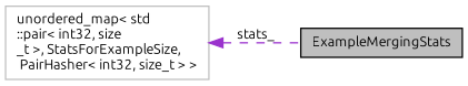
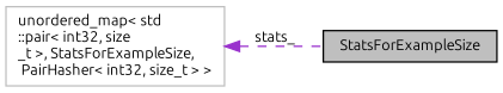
  digraph {
    rankdir=LR
    fontname=Ubuntu
    node [fontname=Ubuntu fontsize=10 shape=record style=filled]
-   n1 [color=black fillcolor=grey75 fontcolor=black height=0.2 label=ExampleMergingStats width=0.4]
+   n1 [color=black fillcolor=grey75 fontcolor=black height=0.2 label=StatsForExampleSize width=0.4]
    n2 [color=grey75 fillcolor=white height=0.2 label="unordered_map\< std\l::pair\< int32, size\l_t \>, StatsForExampleSize,\l PairHasher\< int32, size_t \> \>" width=0.4]
    n2 -> n1 [color=darkorchid3 dir=back fontname=Ubuntu fontsize=10 label=" stats_" labelfontname=Helvetica labelfontsize=10 style=dashed]
  }
